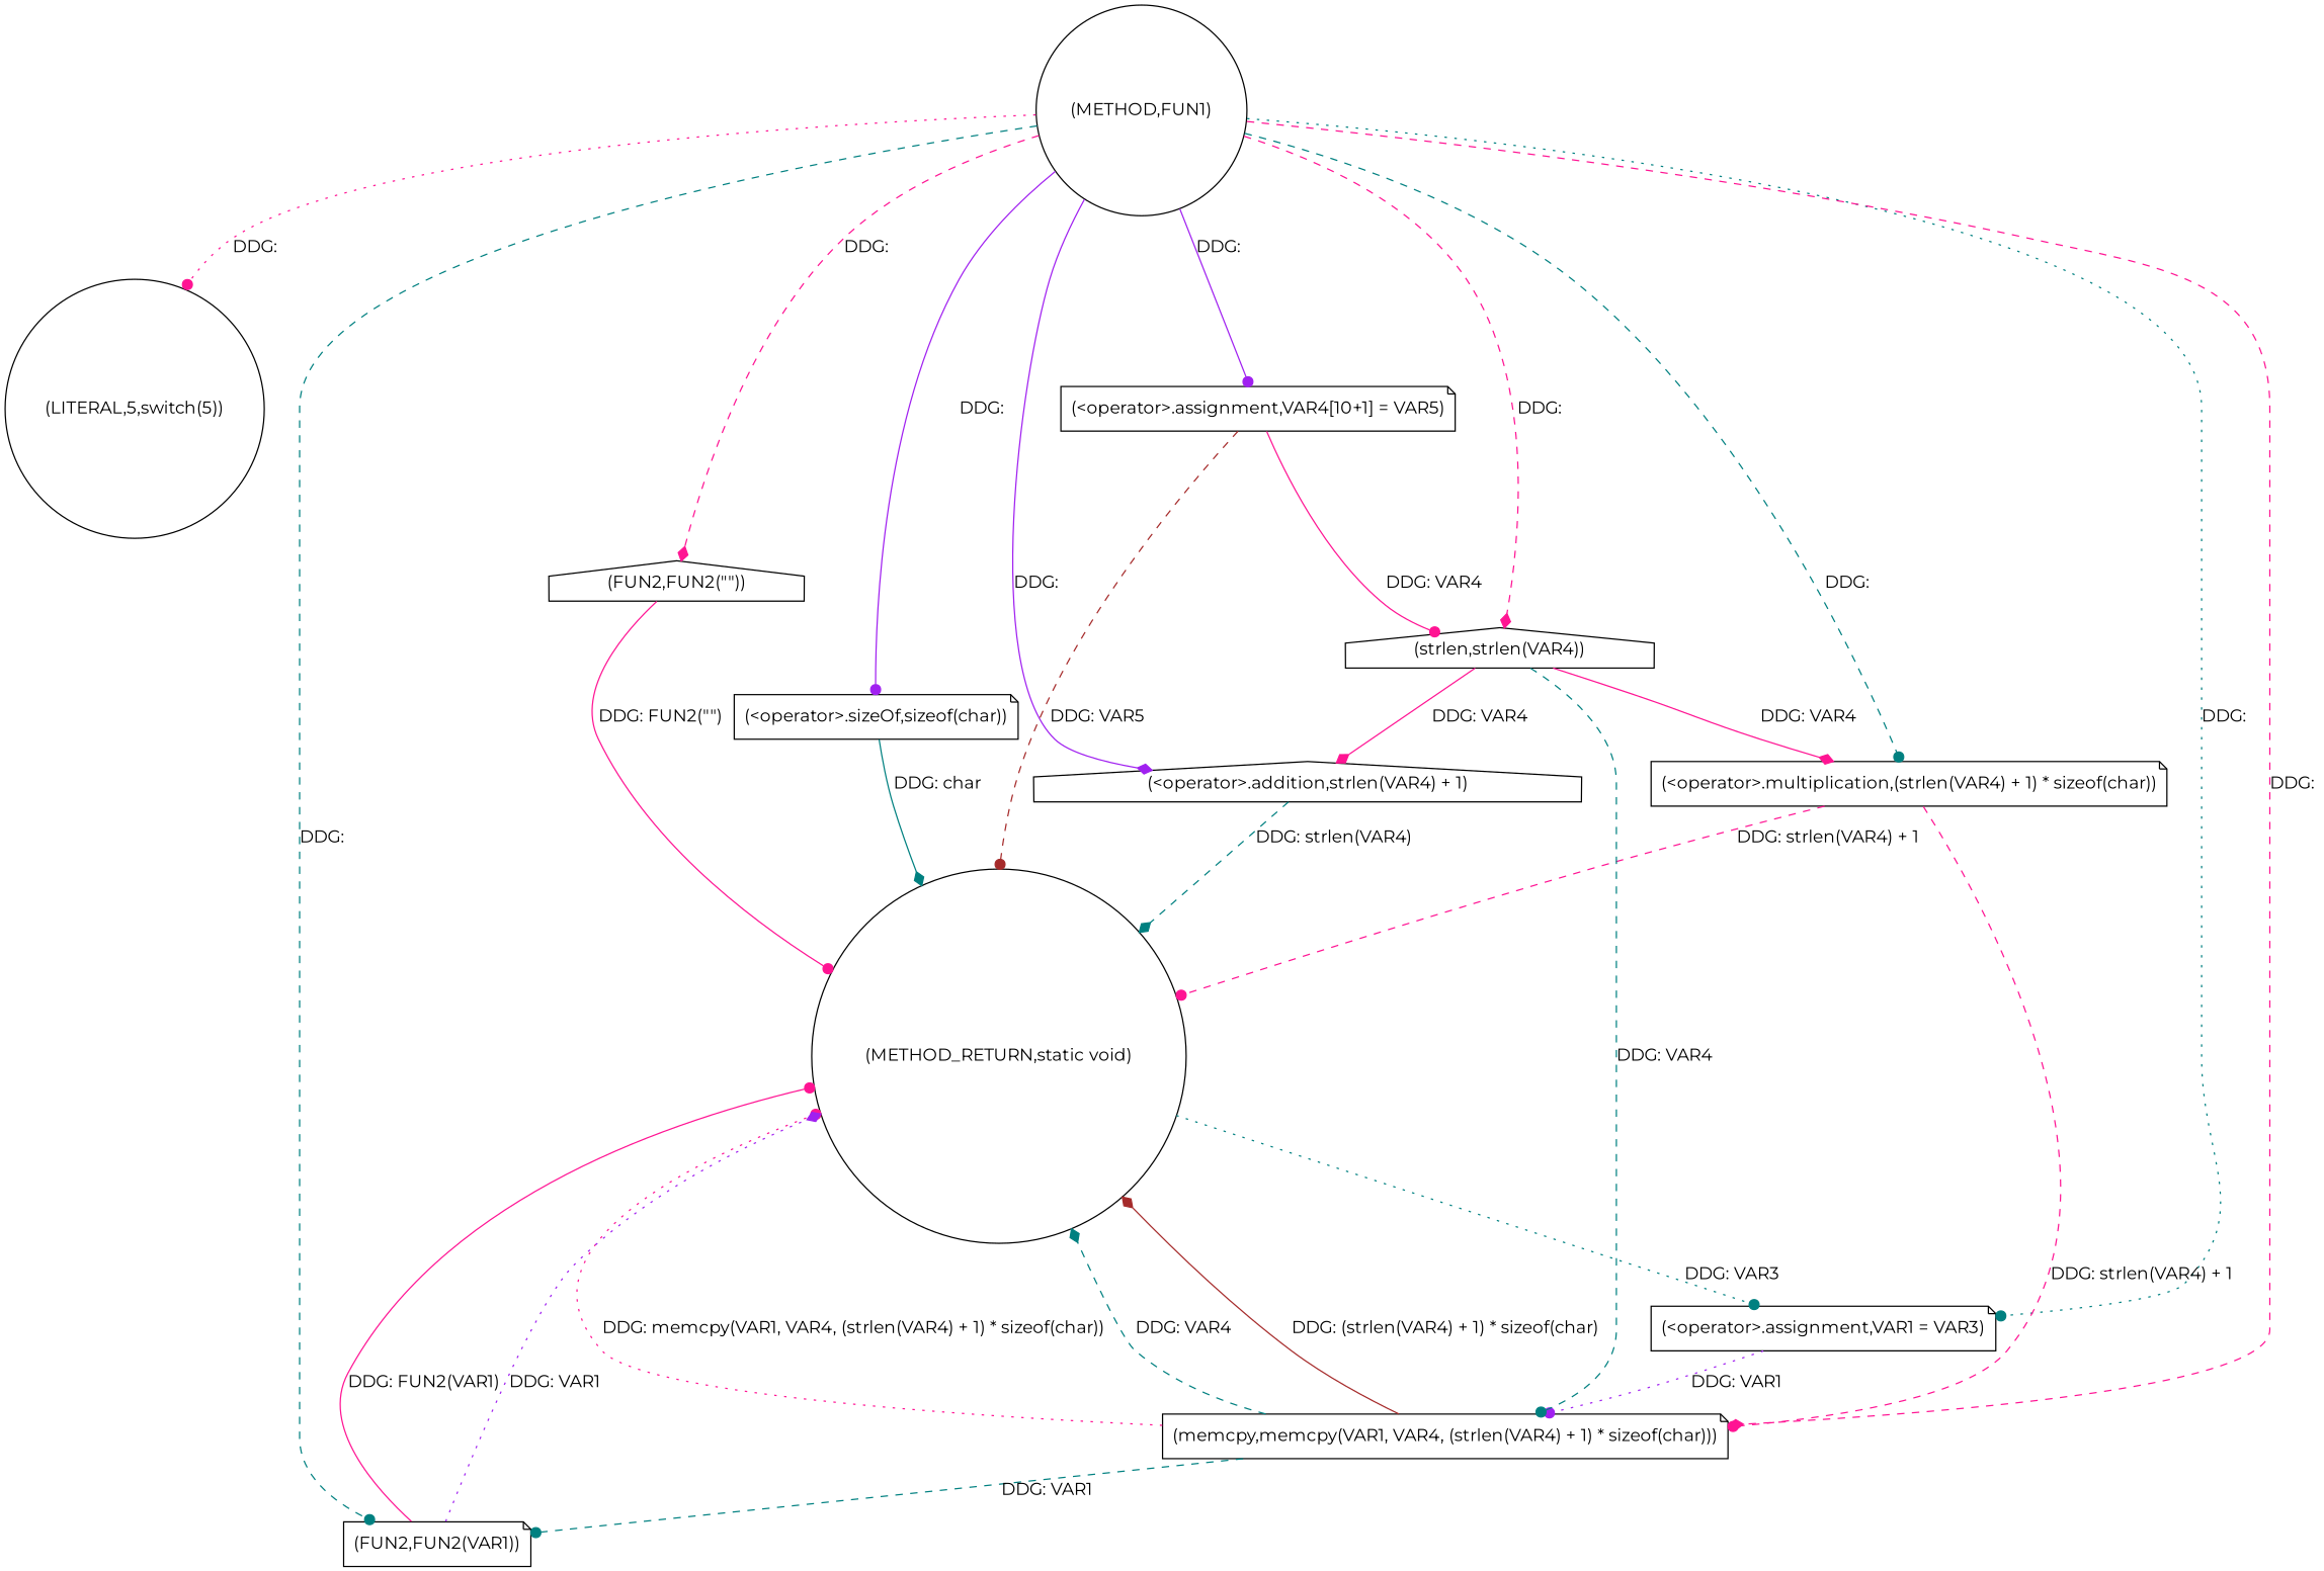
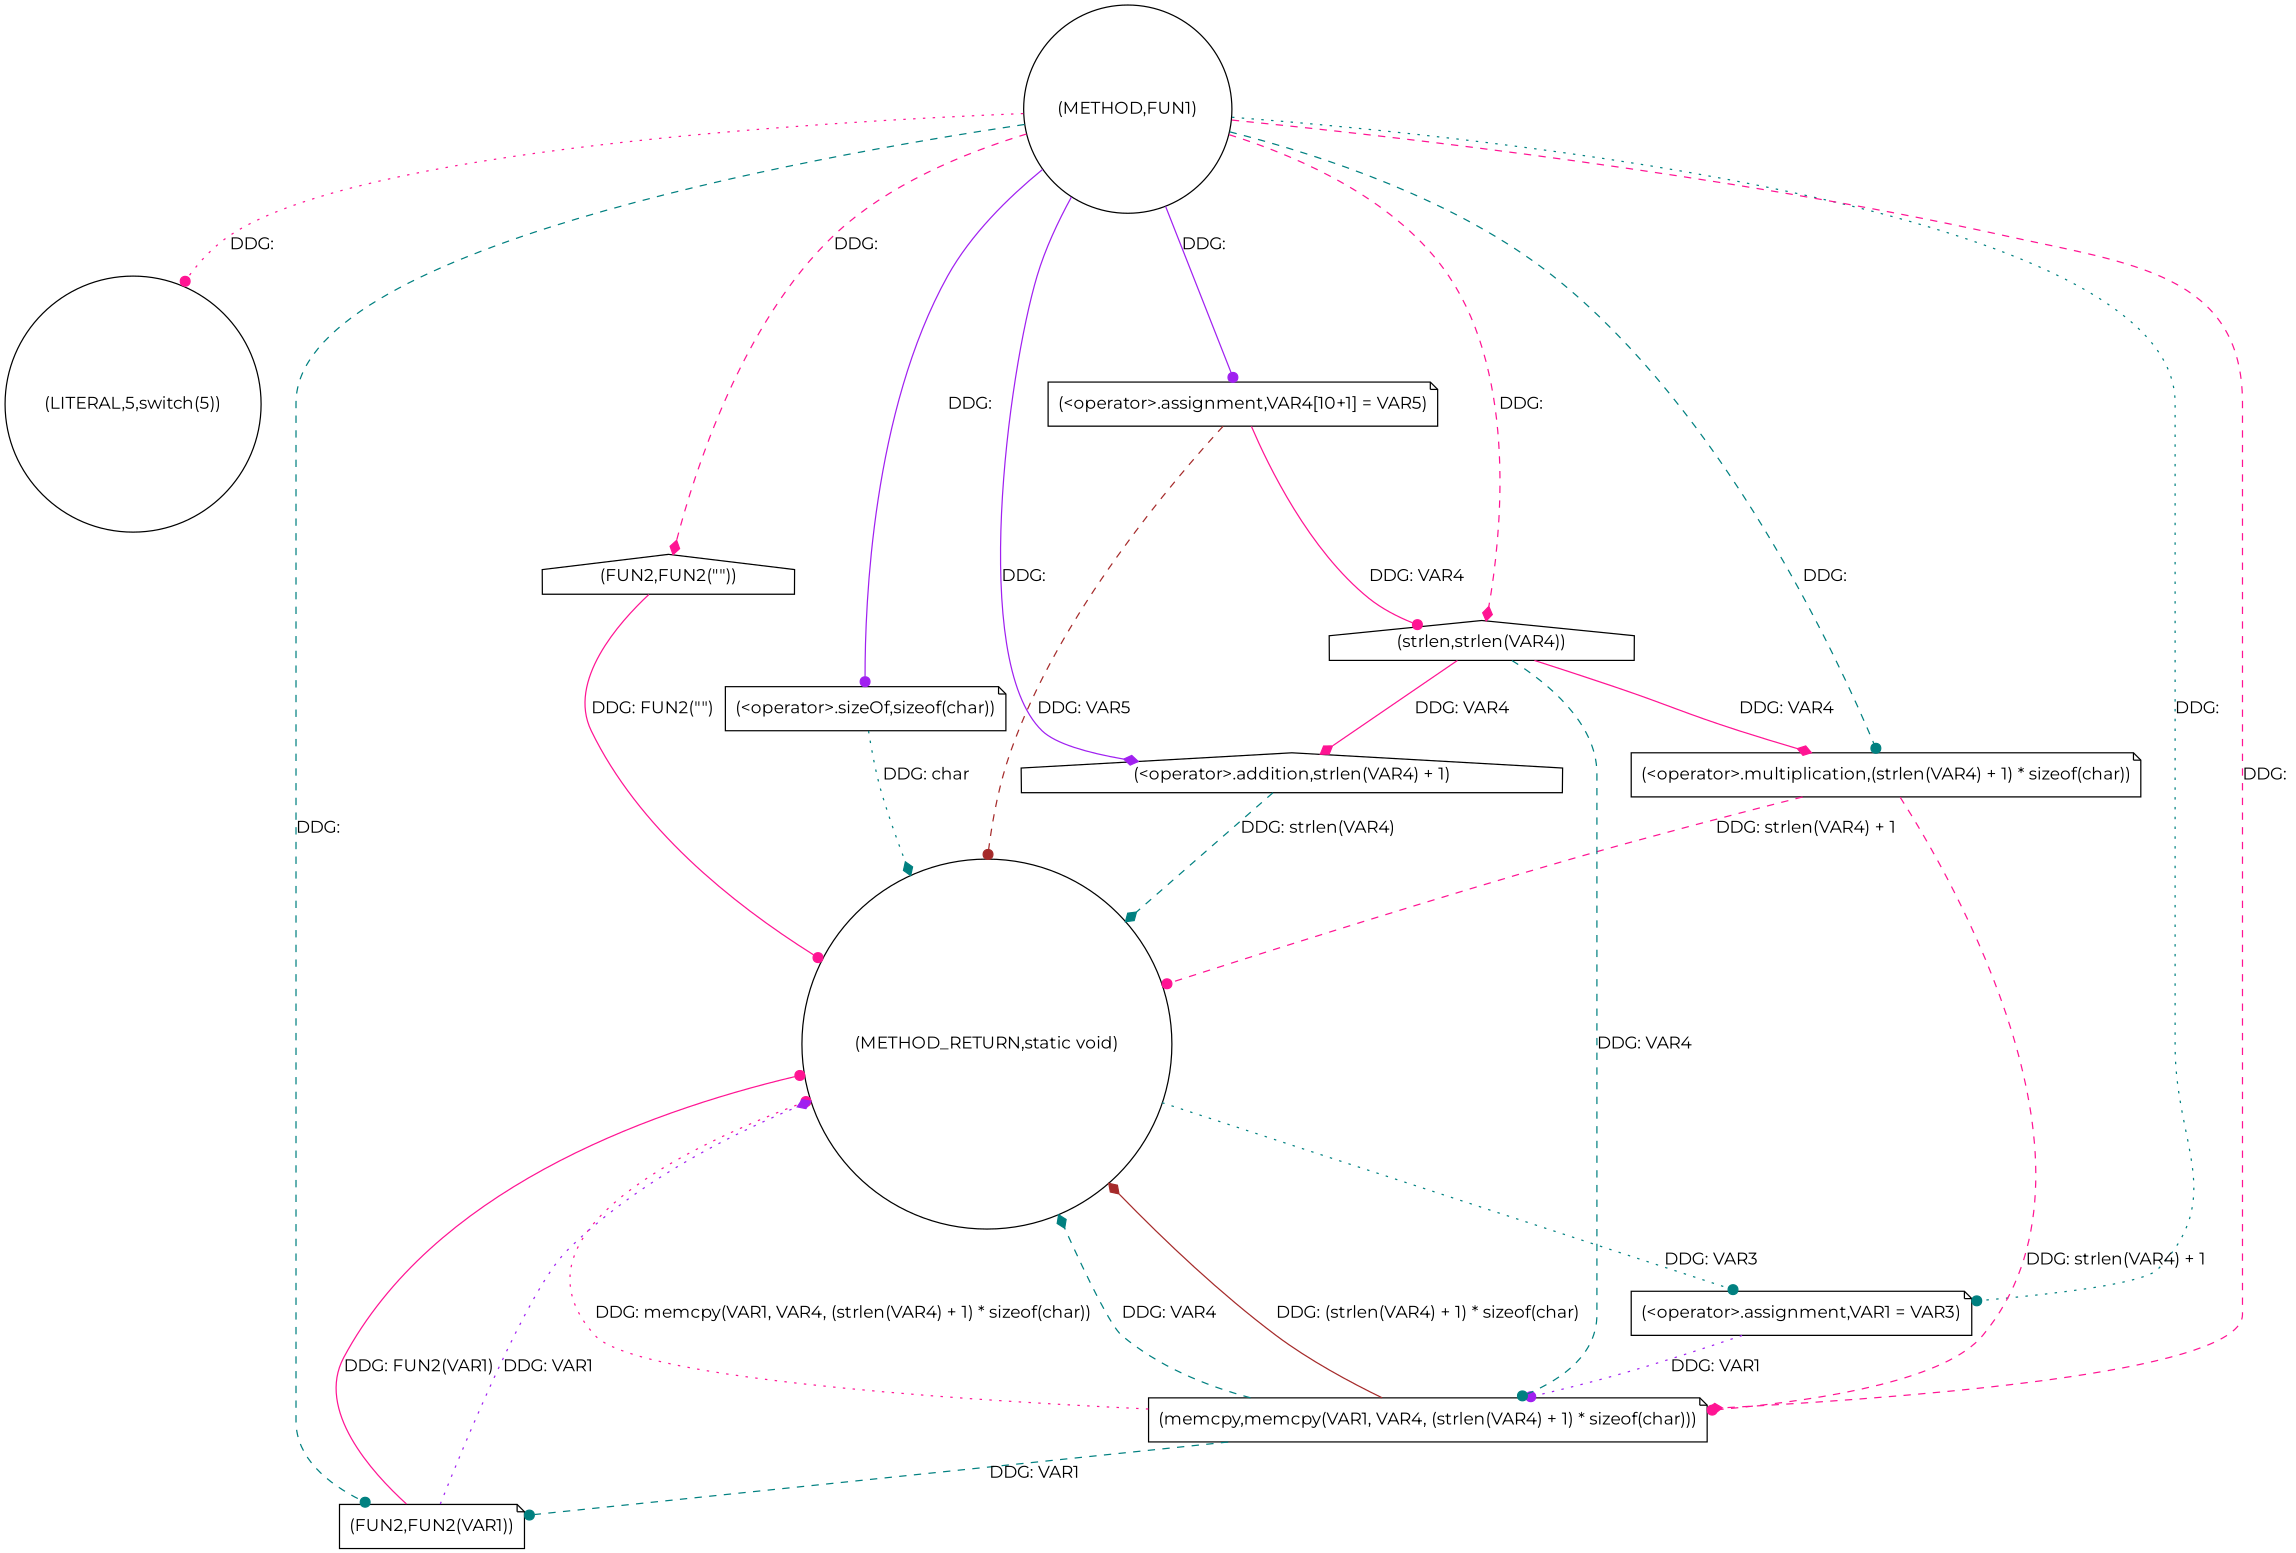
  digraph {
    fontname=Montserrat
    node [fontname=Montserrat shape=note]
    edge [arrowhead=dot color=deeppink fontname=Montserrat style=dashed]
    n1 [label="(METHOD,FUN1)" shape=circle]
    n2 [label="(LITERAL,5,switch(5))" shape=circle]
    n3 [label="(FUN2,FUN2(\"\"))" shape=house]
    n4 [label="(<operator>.assignment,VAR1 = VAR3)"]
    n5 [label="(<operator>.assignment,VAR4[10+1] = VAR5)"]
    n6 [label="(memcpy,memcpy(VAR1, VAR4, (strlen(VAR4) + 1) * sizeof(char)))"]
    n7 [label="(<operator>.multiplication,(strlen(VAR4) + 1) * sizeof(char))"]
    n8 [label="(<operator>.addition,strlen(VAR4) + 1)" shape=house]
    n9 [label="(strlen,strlen(VAR4))" shape=house]
    n10 [label="(<operator>.sizeOf,sizeof(char))"]
    n11 [label="(FUN2,FUN2(VAR1))"]
    n12 [label="(METHOD_RETURN,static void)" shape=circle]
    n1 -> n2 [label="DDG: " style=dotted]
    n1 -> n3 [arrowhead=diamond label="DDG: "]
    n1 -> n4 [color=teal label="DDG: " style=dotted]
    n1 -> n5 [color=purple label="DDG: " style=solid]
    n1 -> n6 [arrowhead=diamond label="DDG: "]
    n1 -> n7 [color=teal label="DDG: "]
    n1 -> n8 [arrowhead=diamond color=purple label="DDG: " style=solid]
    n1 -> n9 [arrowhead=diamond label="DDG: "]
    n1 -> n10 [color=purple label="DDG: " style=solid]
    n1 -> n11 [color=teal label="DDG: "]
    n3 -> n12 [label="DDG: FUN2(\"\")" style=solid]
    n4 -> n6 [color=purple label="DDG: VAR1" style=dotted]
    n5 -> n9 [label="DDG: VAR4" style=solid]
    n5 -> n12 [color=brown label="DDG: VAR5"]
    n6 -> n11 [color=teal label="DDG: VAR1"]
    n6 -> n12 [arrowhead=diamond color=brown label="DDG: (strlen(VAR4) + 1) * sizeof(char)" style=solid]
    n6 -> n12 [label="DDG: memcpy(VAR1, VAR4, (strlen(VAR4) + 1) * sizeof(char))" style=dotted]
    n6 -> n12 [arrowhead=diamond color=teal label="DDG: VAR4"]
    n7 -> n6 [label="DDG: strlen(VAR4) + 1"]
    n7 -> n12 [label="DDG: strlen(VAR4) + 1"]
    n8 -> n12 [arrowhead=diamond color=teal label="DDG: strlen(VAR4)"]
    n9 -> n6 [color=teal label="DDG: VAR4"]
    n9 -> n7 [arrowhead=diamond label="DDG: VAR4" style=solid]
    n9 -> n8 [arrowhead=diamond label="DDG: VAR4" style=solid]
-   n10 -> n12 [arrowhead=diamond color=teal label="DDG: char" style=solid]
+   n10 -> n12 [arrowhead=diamond color=teal label="DDG: char" style=dotted]
    n11 -> n12 [label="DDG: FUN2(VAR1)" style=solid]
    n11 -> n12 [arrowhead=diamond color=purple label="DDG: VAR1" style=dotted]
    n12 -> n4 [color=teal label="DDG: VAR3" style=dotted]
  }
